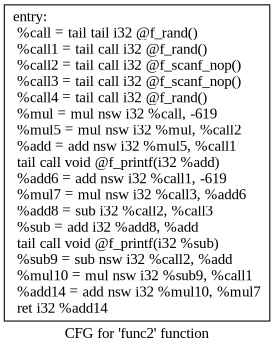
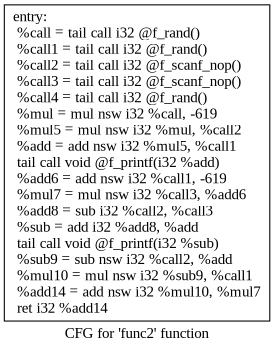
  digraph {
    label="CFG for 'func2' function"
    fontname="Liberation Serif"
-   n1 [label="{entry:\l  %call = tail tail i32 @f_rand()\l  %call1 = tail call i32 @f_rand()\l  %call2 = tail call i32 @f_scanf_nop()\l  %call3 = tail call i32 @f_scanf_nop()\l  %call4 = tail call i32 @f_rand()\l  %mul = mul nsw i32 %call, -619\l  %mul5 = mul nsw i32 %mul, %call2\l  %add = add nsw i32 %mul5, %call1\l  tail call void @f_printf(i32 %add)\l  %add6 = add nsw i32 %call1, -619\l  %mul7 = mul nsw i32 %call3, %add6\l  %add8 = sub i32 %call2, %call3\l  %sub = add i32 %add8, %add\l  tail call void @f_printf(i32 %sub)\l  %sub9 = sub nsw i32 %call2, %add\l  %mul10 = mul nsw i32 %sub9, %call1\l  %add14 = add nsw i32 %mul10, %mul7\l  ret i32 %add14\l}" shape=record fontname="Liberation Serif"]
+   n1 [label="{entry:\l  %call = tail call i32 @f_rand()\l  %call1 = tail call i32 @f_rand()\l  %call2 = tail call i32 @f_scanf_nop()\l  %call3 = tail call i32 @f_scanf_nop()\l  %call4 = tail call i32 @f_rand()\l  %mul = mul nsw i32 %call, -619\l  %mul5 = mul nsw i32 %mul, %call2\l  %add = add nsw i32 %mul5, %call1\l  tail call void @f_printf(i32 %add)\l  %add6 = add nsw i32 %call1, -619\l  %mul7 = mul nsw i32 %call3, %add6\l  %add8 = sub i32 %call2, %call3\l  %sub = add i32 %add8, %add\l  tail call void @f_printf(i32 %sub)\l  %sub9 = sub nsw i32 %call2, %add\l  %mul10 = mul nsw i32 %sub9, %call1\l  %add14 = add nsw i32 %mul10, %mul7\l  ret i32 %add14\l}" shape=record fontname="Liberation Serif"]
  }
